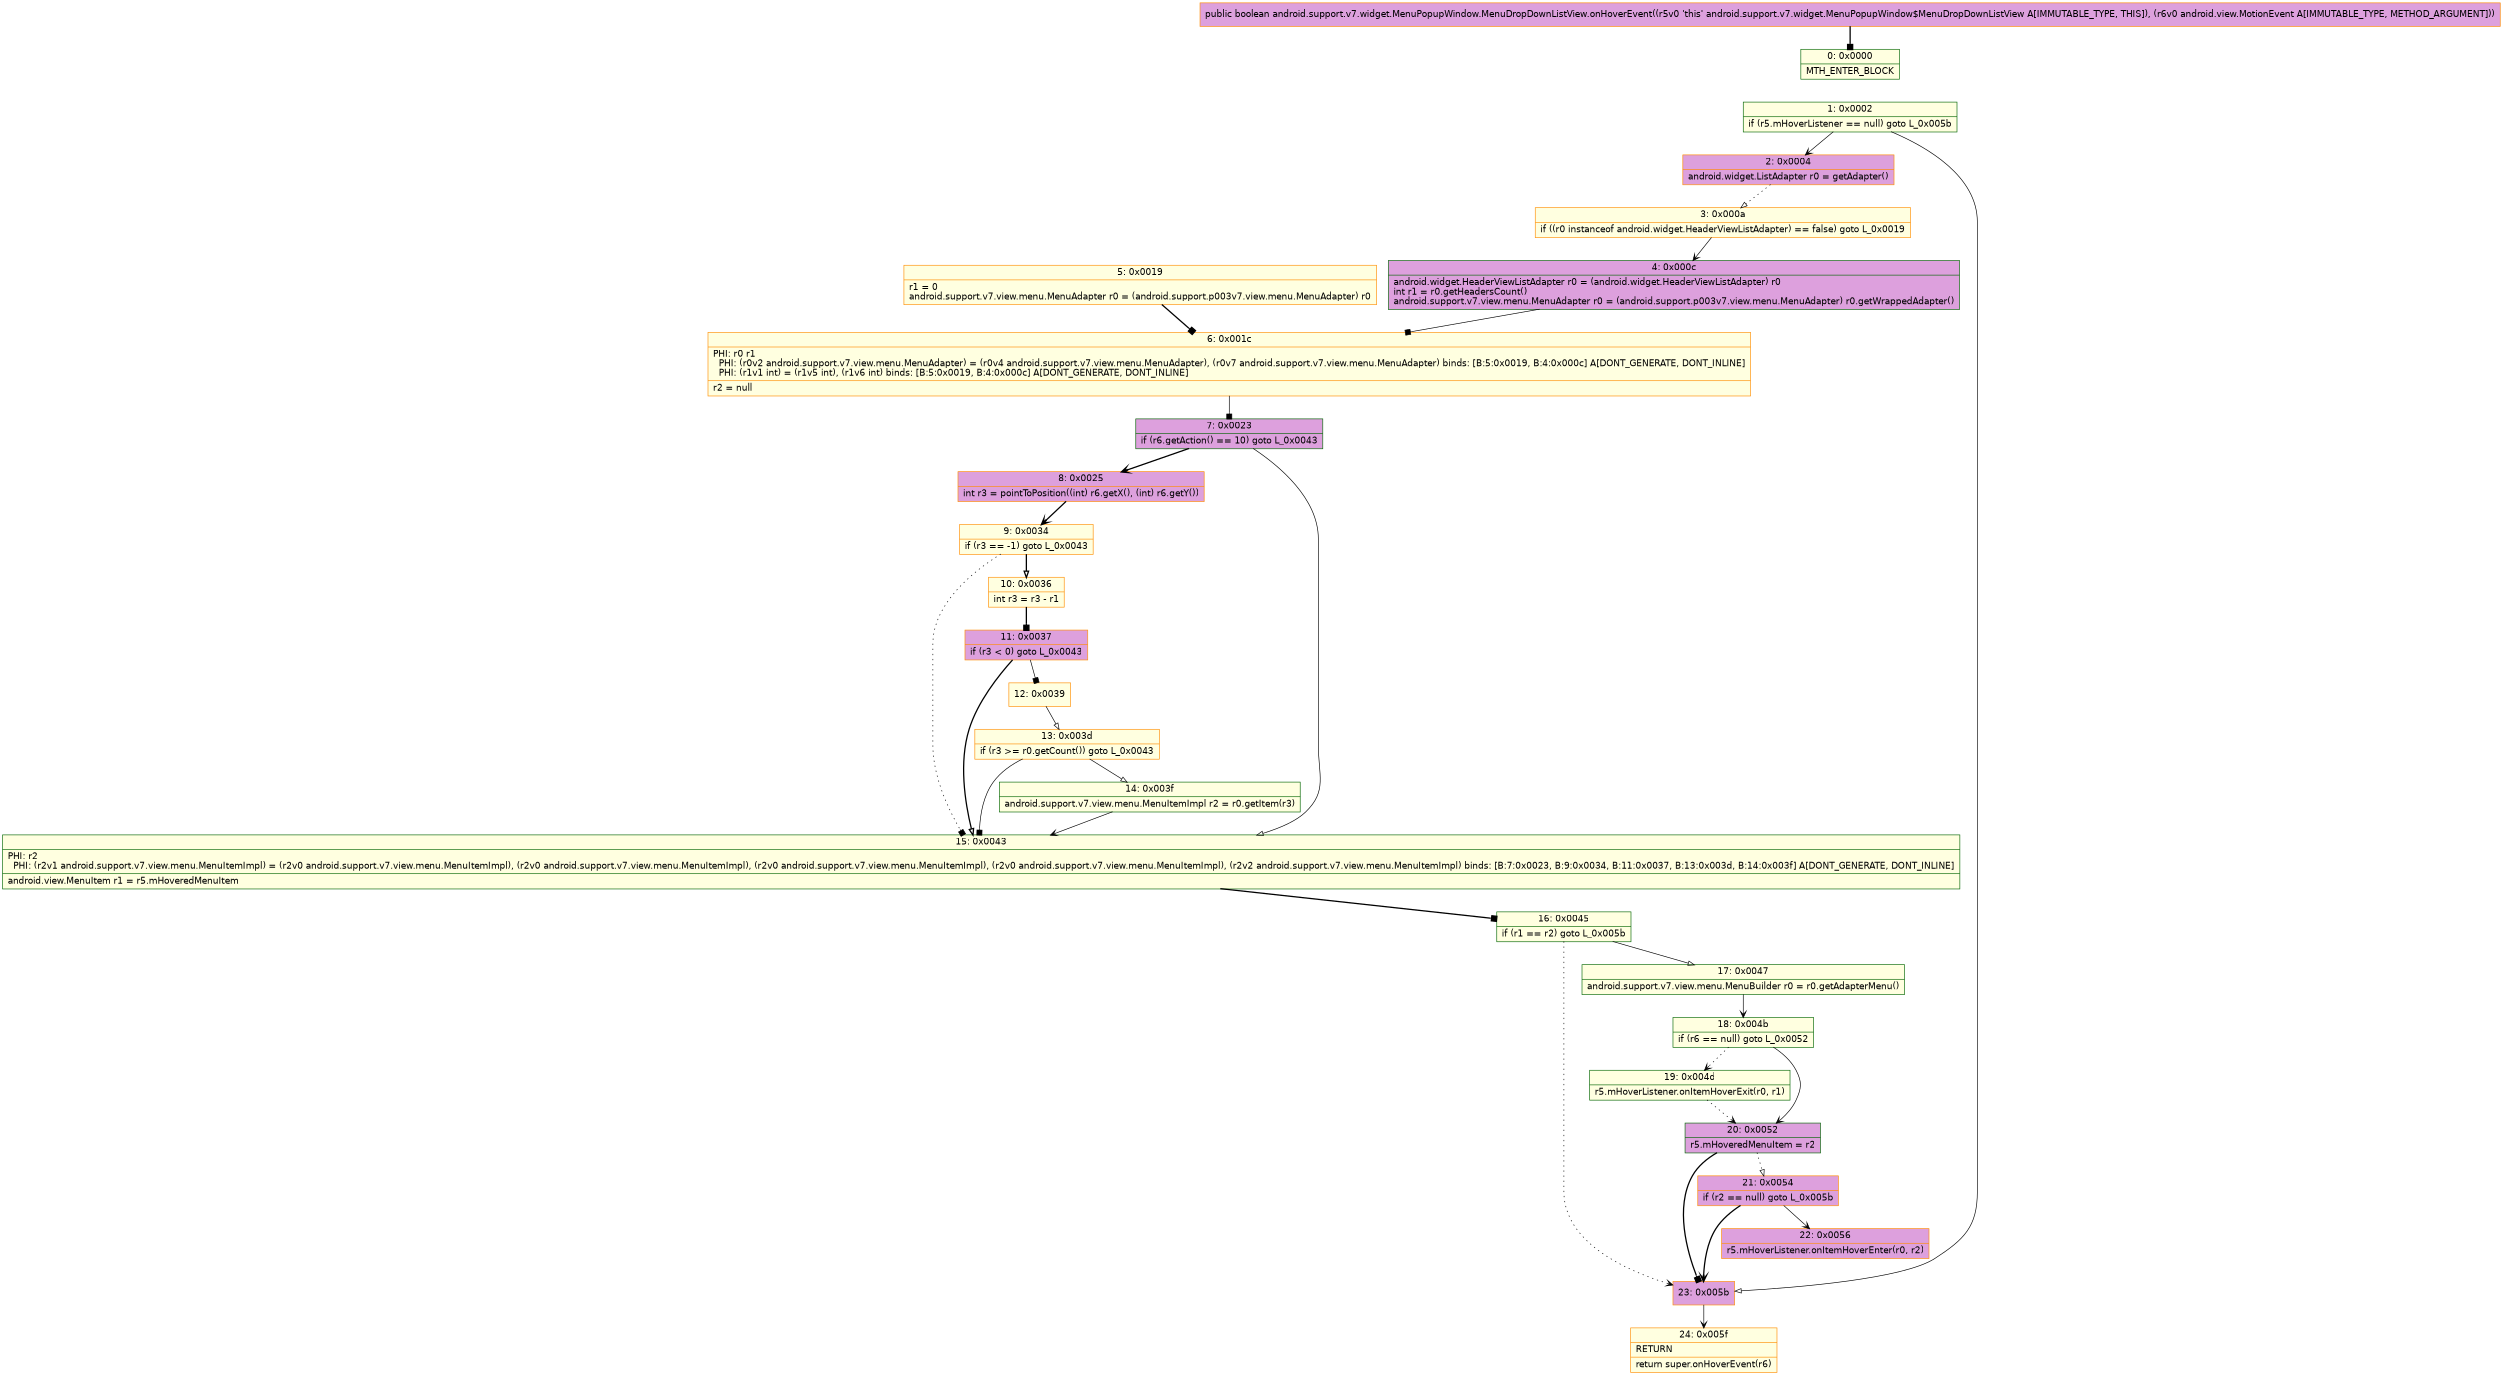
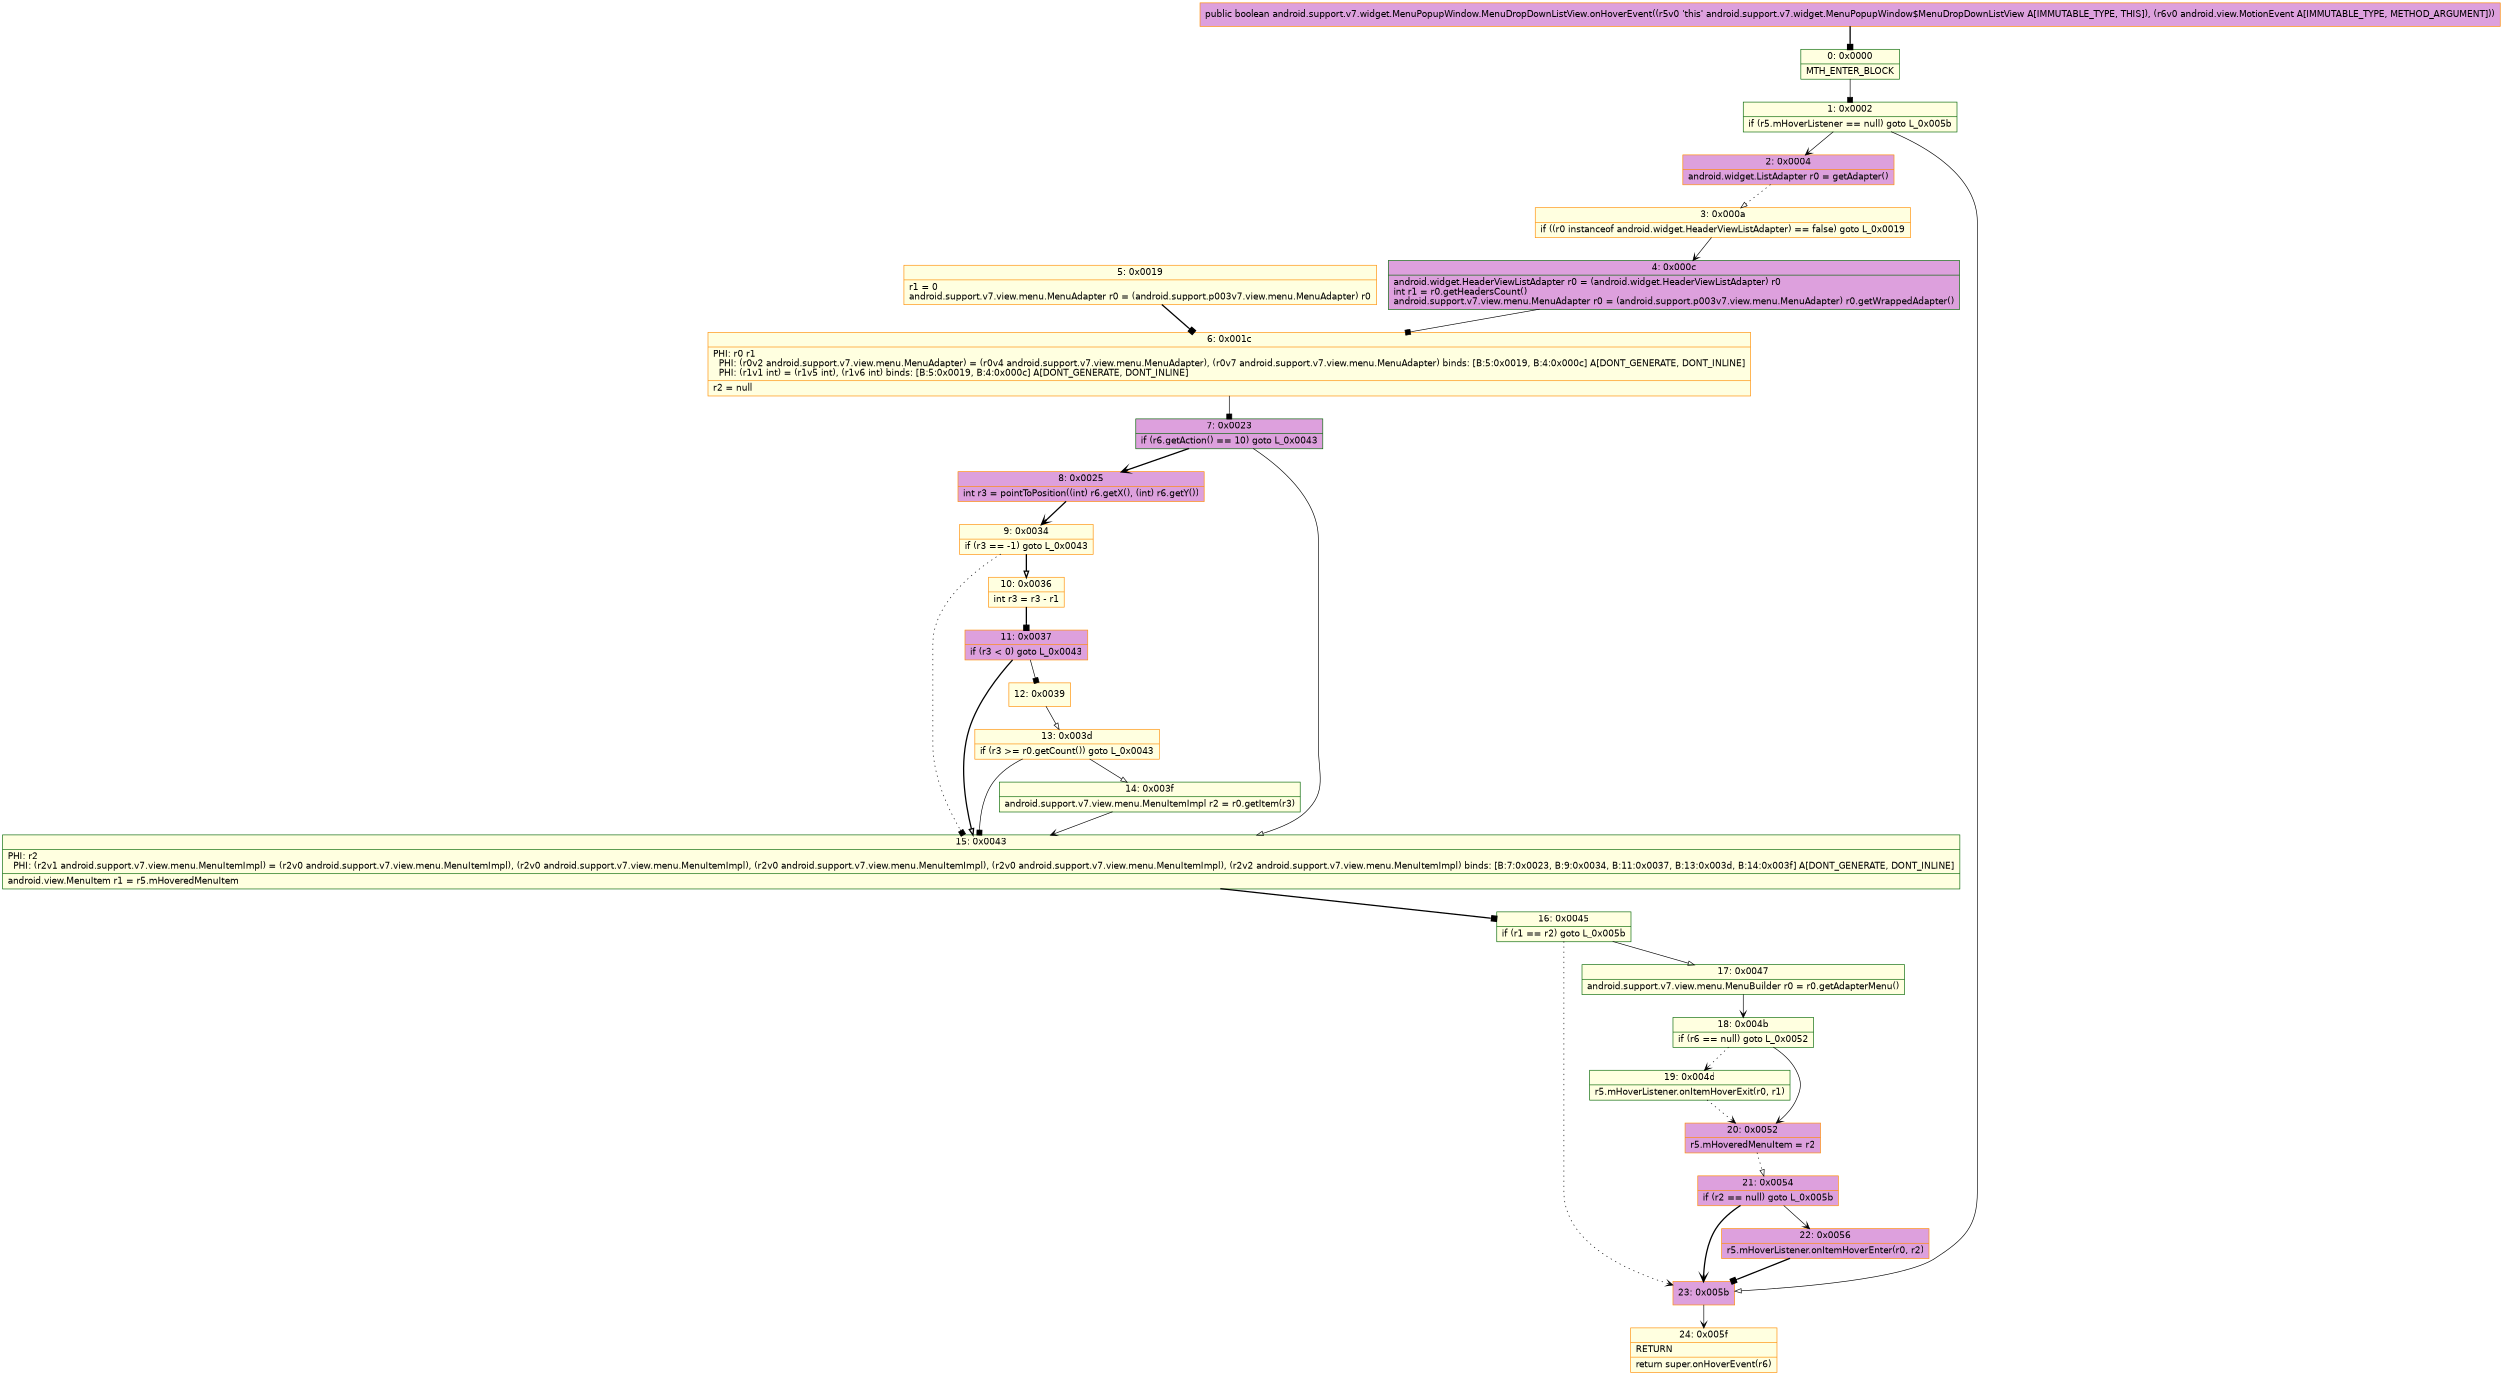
  digraph {
    fontname="DejaVu Sans"
    node [color=darkorange fillcolor=lightyellow fontname="DejaVu Sans" shape=record style=filled]
    edge [arrowhead=vee fontname="DejaVu Sans" style=solid]
    n1 [color=darkgreen label="{0\:\ 0x0000|MTH_ENTER_BLOCK\l}"]
    n2 [color=darkgreen label="{1\:\ 0x0002|if (r5.mHoverListener == null) goto L_0x005b\l}"]
    n3 [fillcolor=plum label="{2\:\ 0x0004|android.widget.ListAdapter r0 = getAdapter()\l}"]
    n4 [fillcolor=plum label="{23\:\ 0x005b}"]
    n5 [label="{3\:\ 0x000a|if ((r0 instanceof android.widget.HeaderViewListAdapter) == false) goto L_0x0019\l}"]
    n6 [label="{24\:\ 0x005f|RETURN\l|return super.onHoverEvent(r6)\l}"]
    n7 [color=darkgreen fillcolor=plum label="{4\:\ 0x000c|android.widget.HeaderViewListAdapter r0 = (android.widget.HeaderViewListAdapter) r0\lint r1 = r0.getHeadersCount()\landroid.support.v7.view.menu.MenuAdapter r0 = (android.support.p003v7.view.menu.MenuAdapter) r0.getWrappedAdapter()\l}"]
    n8 [label="{6\:\ 0x001c|PHI: r0 r1 \l  PHI: (r0v2 android.support.v7.view.menu.MenuAdapter) = (r0v4 android.support.v7.view.menu.MenuAdapter), (r0v7 android.support.v7.view.menu.MenuAdapter) binds: [B:5:0x0019, B:4:0x000c] A[DONT_GENERATE, DONT_INLINE]\l  PHI: (r1v1 int) = (r1v5 int), (r1v6 int) binds: [B:5:0x0019, B:4:0x000c] A[DONT_GENERATE, DONT_INLINE]\l|r2 = null\l}"]
    n9 [label="{5\:\ 0x0019|r1 = 0\landroid.support.v7.view.menu.MenuAdapter r0 = (android.support.p003v7.view.menu.MenuAdapter) r0\l}"]
    n10 [color=darkgreen fillcolor=plum label="{7\:\ 0x0023|if (r6.getAction() == 10) goto L_0x0043\l}"]
    n11 [fillcolor=plum label="{8\:\ 0x0025|int r3 = pointToPosition((int) r6.getX(), (int) r6.getY())\l}"]
    n12 [color=darkgreen label="{15\:\ 0x0043|PHI: r2 \l  PHI: (r2v1 android.support.v7.view.menu.MenuItemImpl) = (r2v0 android.support.v7.view.menu.MenuItemImpl), (r2v0 android.support.v7.view.menu.MenuItemImpl), (r2v0 android.support.v7.view.menu.MenuItemImpl), (r2v0 android.support.v7.view.menu.MenuItemImpl), (r2v2 android.support.v7.view.menu.MenuItemImpl) binds: [B:7:0x0023, B:9:0x0034, B:11:0x0037, B:13:0x003d, B:14:0x003f] A[DONT_GENERATE, DONT_INLINE]\l|android.view.MenuItem r1 = r5.mHoveredMenuItem\l}"]
    n13 [label="{9\:\ 0x0034|if (r3 == \-1) goto L_0x0043\l}"]
    n14 [color=darkgreen label="{16\:\ 0x0045|if (r1 == r2) goto L_0x005b\l}"]
    n15 [label="{10\:\ 0x0036|int r3 = r3 \- r1\l}"]
    n16 [fillcolor=plum label="{11\:\ 0x0037|if (r3 \< 0) goto L_0x0043\l}"]
    n17 [label="{12\:\ 0x0039}"]
    n18 [label="{13\:\ 0x003d|if (r3 \>= r0.getCount()) goto L_0x0043\l}"]
    n19 [color=darkgreen label="{14\:\ 0x003f|android.support.v7.view.menu.MenuItemImpl r2 = r0.getItem(r3)\l}"]
    n20 [color=darkgreen label="{17\:\ 0x0047|android.support.v7.view.menu.MenuBuilder r0 = r0.getAdapterMenu()\l}"]
    n21 [color=darkgreen label="{18\:\ 0x004b|if (r6 == null) goto L_0x0052\l}"]
    n22 [color=darkgreen label="{19\:\ 0x004d|r5.mHoverListener.onItemHoverExit(r0, r1)\l}"]
-   n23 [color=darkgreen fillcolor=plum label="{20\:\ 0x0052|r5.mHoveredMenuItem = r2\l}"]
+   n23 [fillcolor=plum label="{20\:\ 0x0052|r5.mHoveredMenuItem = r2\l}"]
    n24 [fillcolor=plum label="{21\:\ 0x0054|if (r2 == null) goto L_0x005b\l}"]
    n25 [fillcolor=plum label="{22\:\ 0x0056|r5.mHoverListener.onItemHoverEnter(r0, r2)\l}"]
    n26 [fillcolor=plum label="{public boolean android.support.v7.widget.MenuPopupWindow.MenuDropDownListView.onHoverEvent((r5v0 'this' android.support.v7.widget.MenuPopupWindow$MenuDropDownListView A[IMMUTABLE_TYPE, THIS]), (r6v0 android.view.MotionEvent A[IMMUTABLE_TYPE, METHOD_ARGUMENT])) }"]
+   n1 -> n2 [arrowhead=box]
    n2 -> n3
    n2 -> n4 [arrowhead=onormal]
    n3 -> n5 [arrowhead=onormal style=dotted]
    n4 -> n6
    n5 -> n7
    n7 -> n8 [arrowhead=box]
    n8 -> n10 [arrowhead=box]
    n9 -> n8 [arrowhead=box style=bold]
    n10 -> n11 [style=bold]
    n10 -> n12 [arrowhead=onormal]
    n11 -> n13 [style=bold]
    n12 -> n14 [arrowhead=box style=bold]
    n13 -> n12 [arrowhead=box style=dotted]
    n13 -> n15 [arrowhead=onormal style=bold]
    n14 -> n4 [style=dotted]
    n14 -> n20 [arrowhead=onormal]
    n15 -> n16 [arrowhead=box style=bold]
    n16 -> n12 [arrowhead=onormal style=bold]
    n16 -> n17 [arrowhead=box]
    n17 -> n18 [arrowhead=onormal]
    n18 -> n12 [arrowhead=box]
    n18 -> n19 [arrowhead=onormal]
    n19 -> n12
    n20 -> n21
    n21 -> n22 [style=dotted]
    n21 -> n23
    n22 -> n23 [style=dotted]
    n23 -> n24 [arrowhead=onormal style=dotted]
    n24 -> n4 [style=bold]
    n24 -> n25
-   n23 -> n4 [arrowhead=box style=bold]
+   n25 -> n4 [arrowhead=box style=bold]
    n26 -> n1 [arrowhead=box style=bold]
  }
